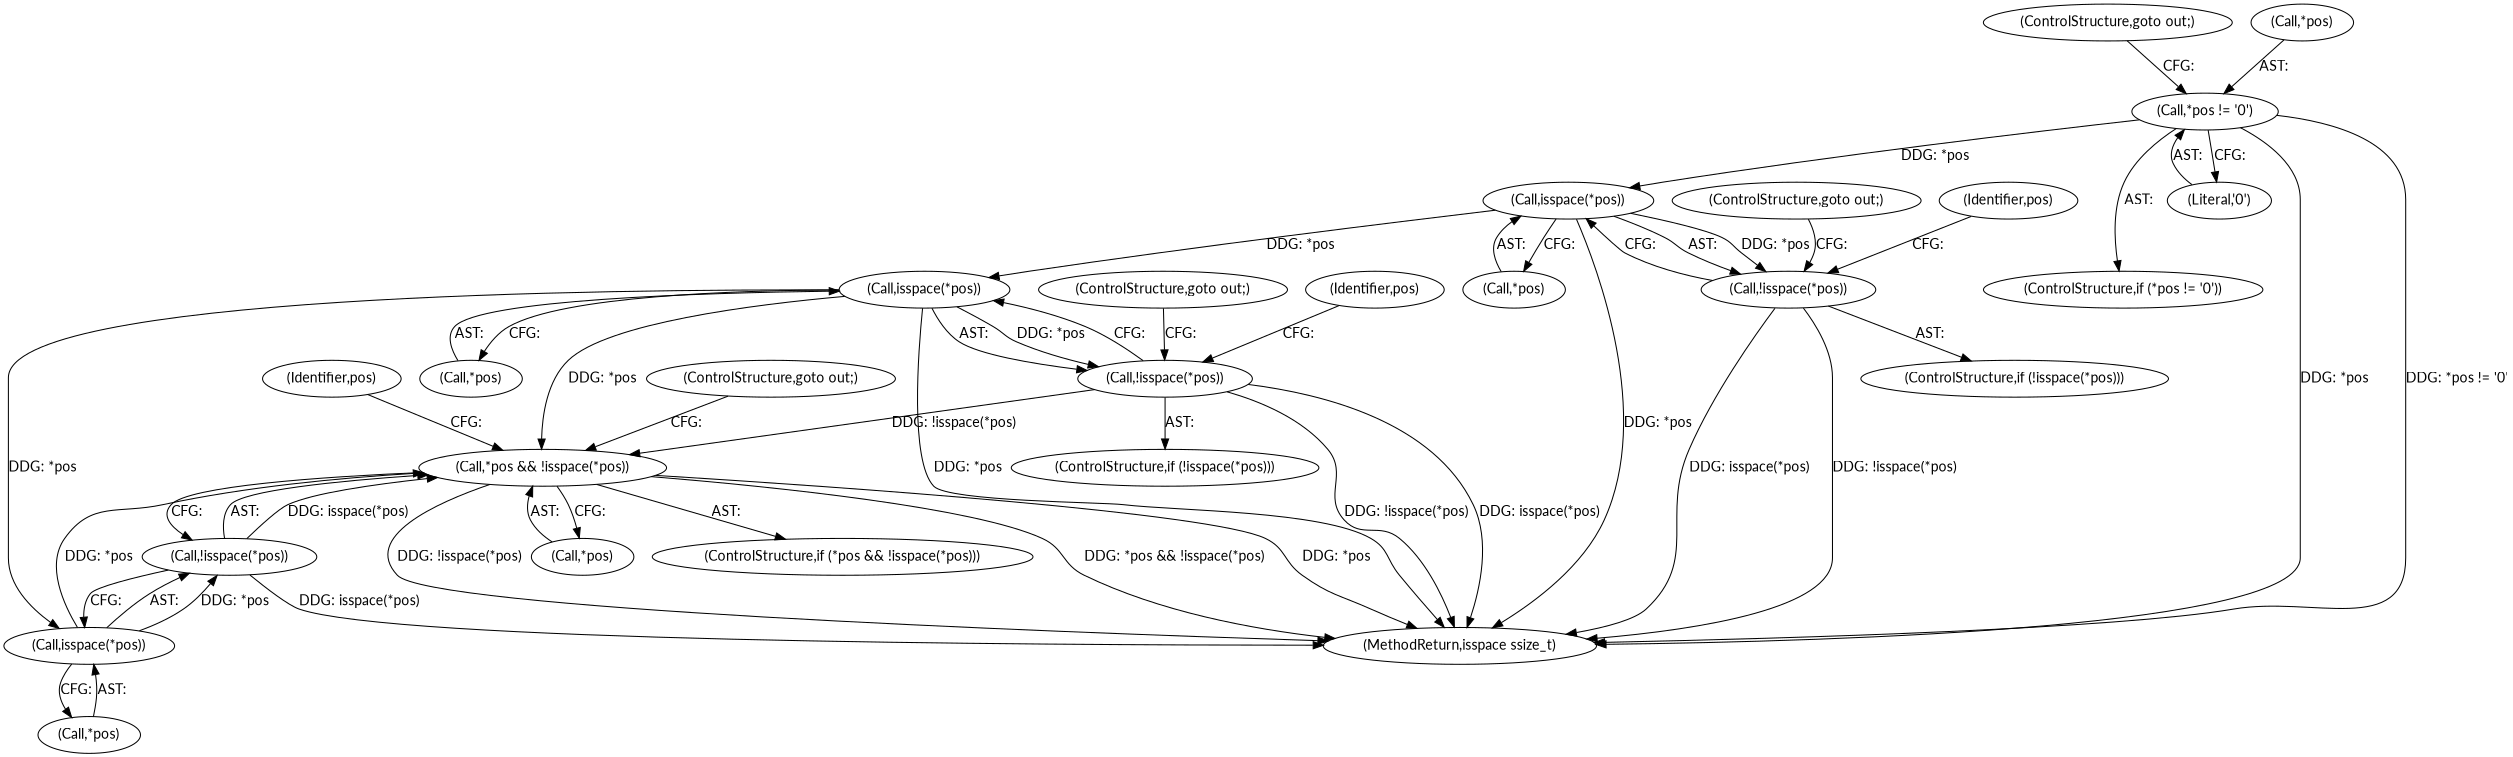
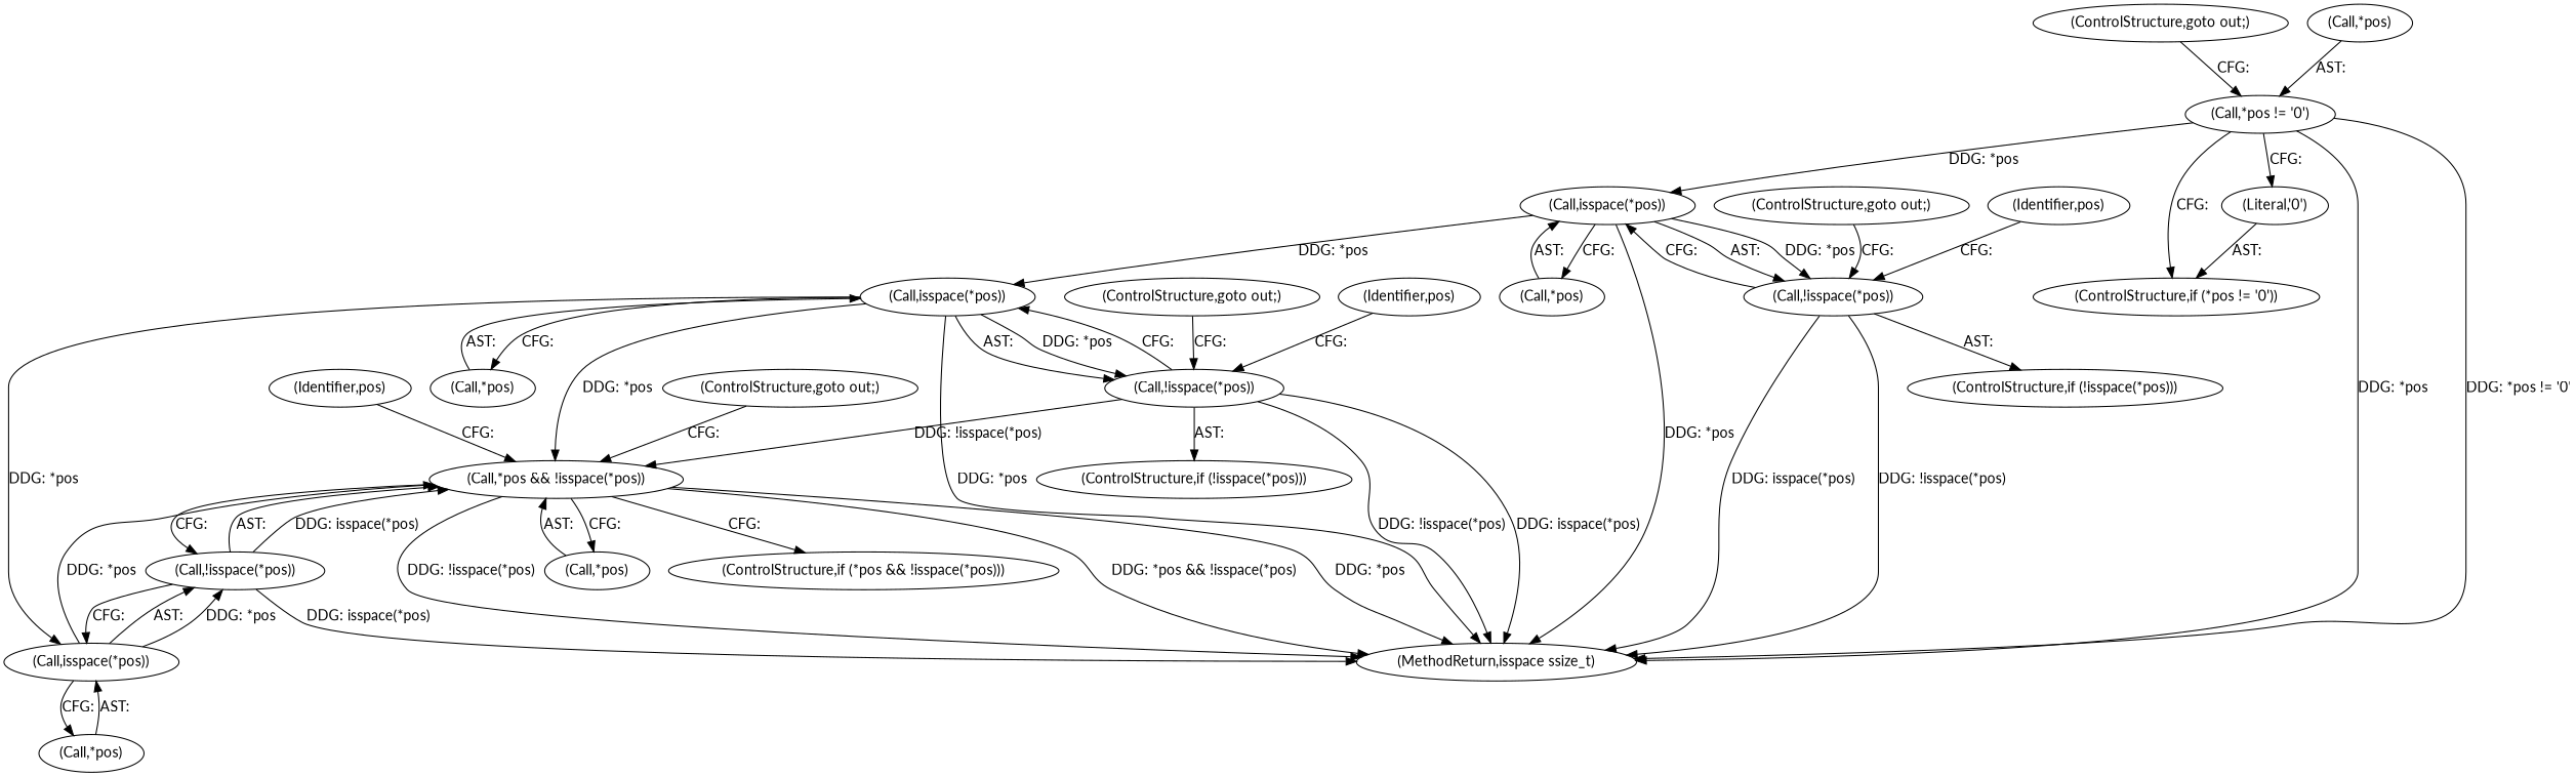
  digraph {
    fontname=Lato
    node [fontname=Lato]
    edge [fontname=Lato]
    n1 [label="(Call,*pos != '\0')"]
    n2 [label="(Call,isspace(*pos))"]
    n3 [label="(Literal,'\0')"]
    n4 [label="(ControlStructure,if (*pos != '\0'))"]
    n5 [label="(MethodReturn,isspace ssize_t)"]
    n6 [label="(Call,isspace(*pos))"]
    n7 [label="(Call,!isspace(*pos))"]
    n8 [label="(Call,*pos)"]
    n9 [label="(Call,*pos && !isspace(*pos))"]
    n10 [label="(Call,!isspace(*pos))"]
    n11 [label="(ControlStructure,if (*pos && !isspace(*pos)))"]
    n12 [label="(Call,*pos)"]
    n13 [label="(Call,isspace(*pos))"]
    n14 [label="(Call,*pos)"]
    n15 [label="(Call,!isspace(*pos))"]
    n16 [label="(Call,*pos)"]
    n17 [label="(ControlStructure,if (!isspace(*pos)))"]
    n18 [label="(ControlStructure,if (!isspace(*pos)))"]
    n19 [label="(Identifier,pos)"]
    n20 [label="(ControlStructure,goto out;)"]
    n21 [label="(Identifier,pos)"]
    n22 [label="(Identifier,pos)"]
    n23 [label="(ControlStructure,goto out;)"]
    n24 [label="(ControlStructure,goto out;)"]
    n25 [label="(Call,*pos)"]
    n26 [label="(ControlStructure,goto out;)"]
    n1 -> n2 [label="DDG: *pos"]
    n1 -> n3 [label="CFG: "]
-   n1 -> n4 [label="AST: "]
+   n1 -> n4 [label="CFG: "]
    n1 -> n5 [label="DDG: *pos"]
    n1 -> n5 [label="DDG: *pos != '\0'"]
    n2 -> n5 [label="DDG: *pos"]
    n2 -> n6 [label="DDG: *pos"]
    n2 -> n7 [label="AST: "]
    n2 -> n7 [label="DDG: *pos"]
    n2 -> n8 [label="CFG: "]
-   n3 -> n1 [label="AST: "]
+   n3 -> n4 [label="AST: "]
    n6 -> n5 [label="DDG: *pos"]
    n6 -> n9 [label="DDG: *pos"]
    n6 -> n13 [label="DDG: *pos"]
    n6 -> n15 [label="AST: "]
    n6 -> n15 [label="DDG: *pos"]
    n6 -> n16 [label="CFG: "]
    n7 -> n2 [label="CFG: "]
    n7 -> n5 [label="DDG: isspace(*pos)"]
    n7 -> n5 [label="DDG: !isspace(*pos)"]
    n7 -> n18 [label="AST: "]
    n8 -> n2 [label="AST: "]
    n9 -> n5 [label="DDG: !isspace(*pos)"]
    n9 -> n5 [label="DDG: *pos && !isspace(*pos)"]
    n9 -> n5 [label="DDG: *pos"]
    n9 -> n10 [label="CFG: "]
-   n9 -> n11 [label="AST: "]
+   n9 -> n11 [label="CFG: "]
    n9 -> n12 [label="CFG: "]
    n10 -> n5 [label="DDG: isspace(*pos)"]
    n10 -> n9 [label="AST: "]
    n10 -> n9 [label="DDG: isspace(*pos)"]
    n10 -> n13 [label="CFG: "]
    n12 -> n9 [label="AST: "]
    n13 -> n9 [label="DDG: *pos"]
    n13 -> n10 [label="AST: "]
    n13 -> n10 [label="DDG: *pos"]
    n13 -> n14 [label="CFG: "]
    n14 -> n13 [label="AST: "]
    n15 -> n5 [label="DDG: isspace(*pos)"]
    n15 -> n5 [label="DDG: !isspace(*pos)"]
    n15 -> n6 [label="CFG: "]
    n15 -> n9 [label="DDG: !isspace(*pos)"]
    n15 -> n17 [label="AST: "]
    n16 -> n6 [label="AST: "]
    n19 -> n9 [label="CFG: "]
    n20 -> n7 [label="CFG: "]
    n21 -> n7 [label="CFG: "]
    n22 -> n15 [label="CFG: "]
    n23 -> n1 [label="CFG: "]
    n24 -> n15 [label="CFG: "]
    n25 -> n1 [label="AST: "]
    n26 -> n9 [label="CFG: "]
  }
